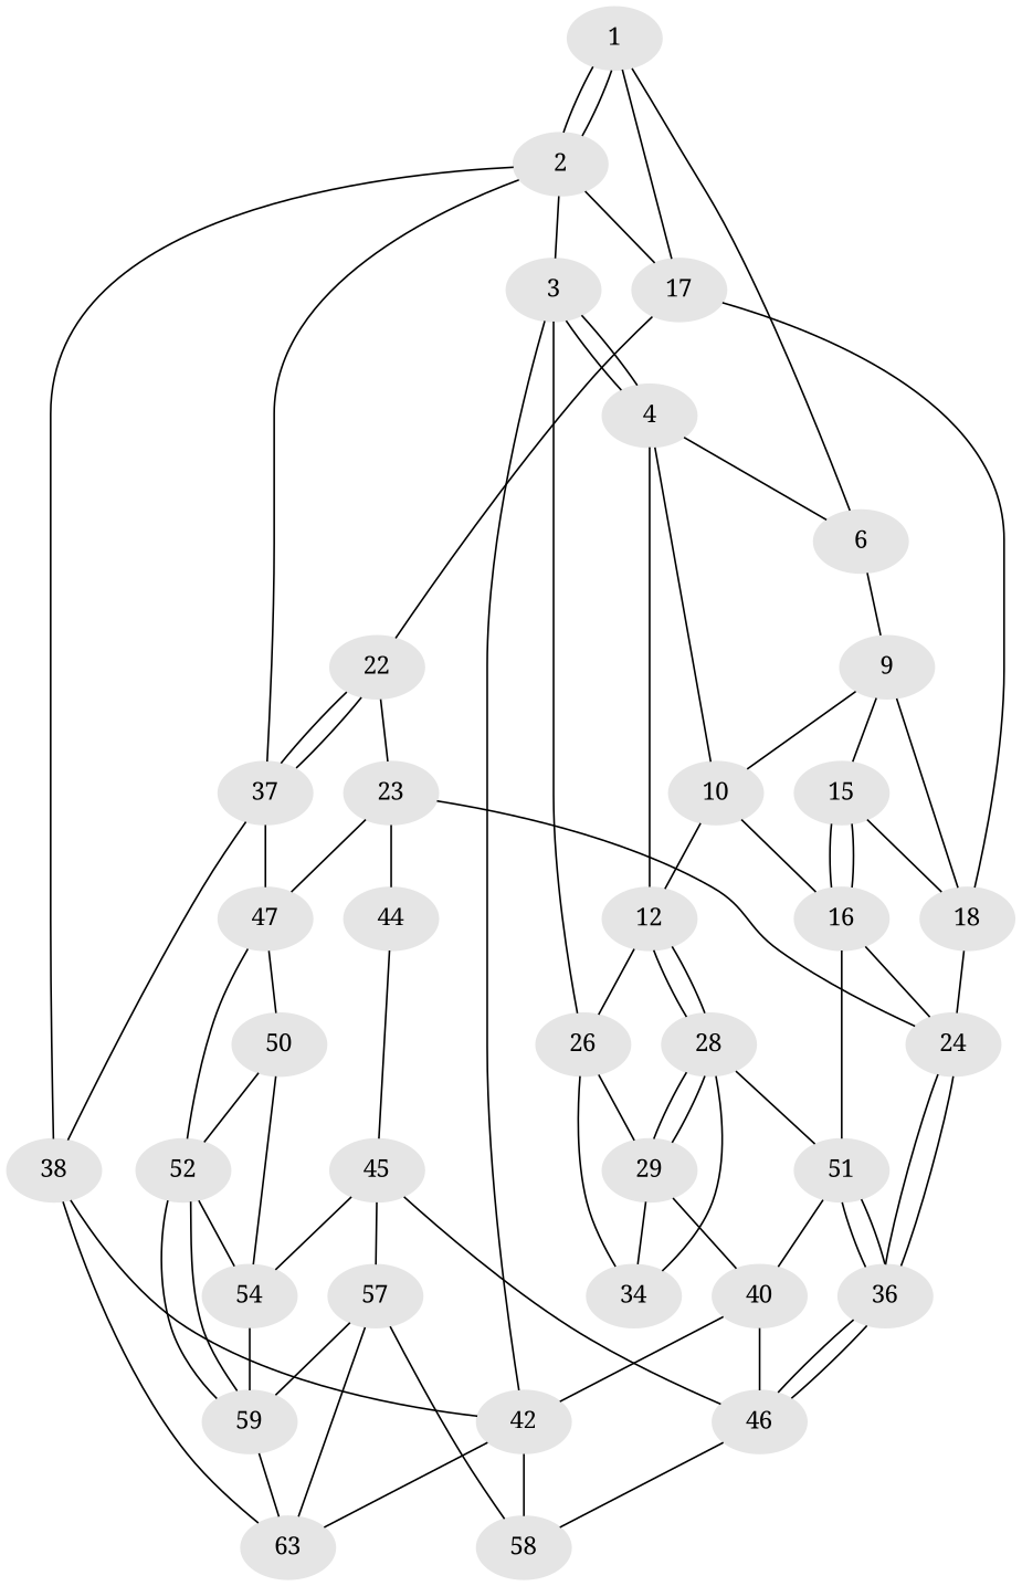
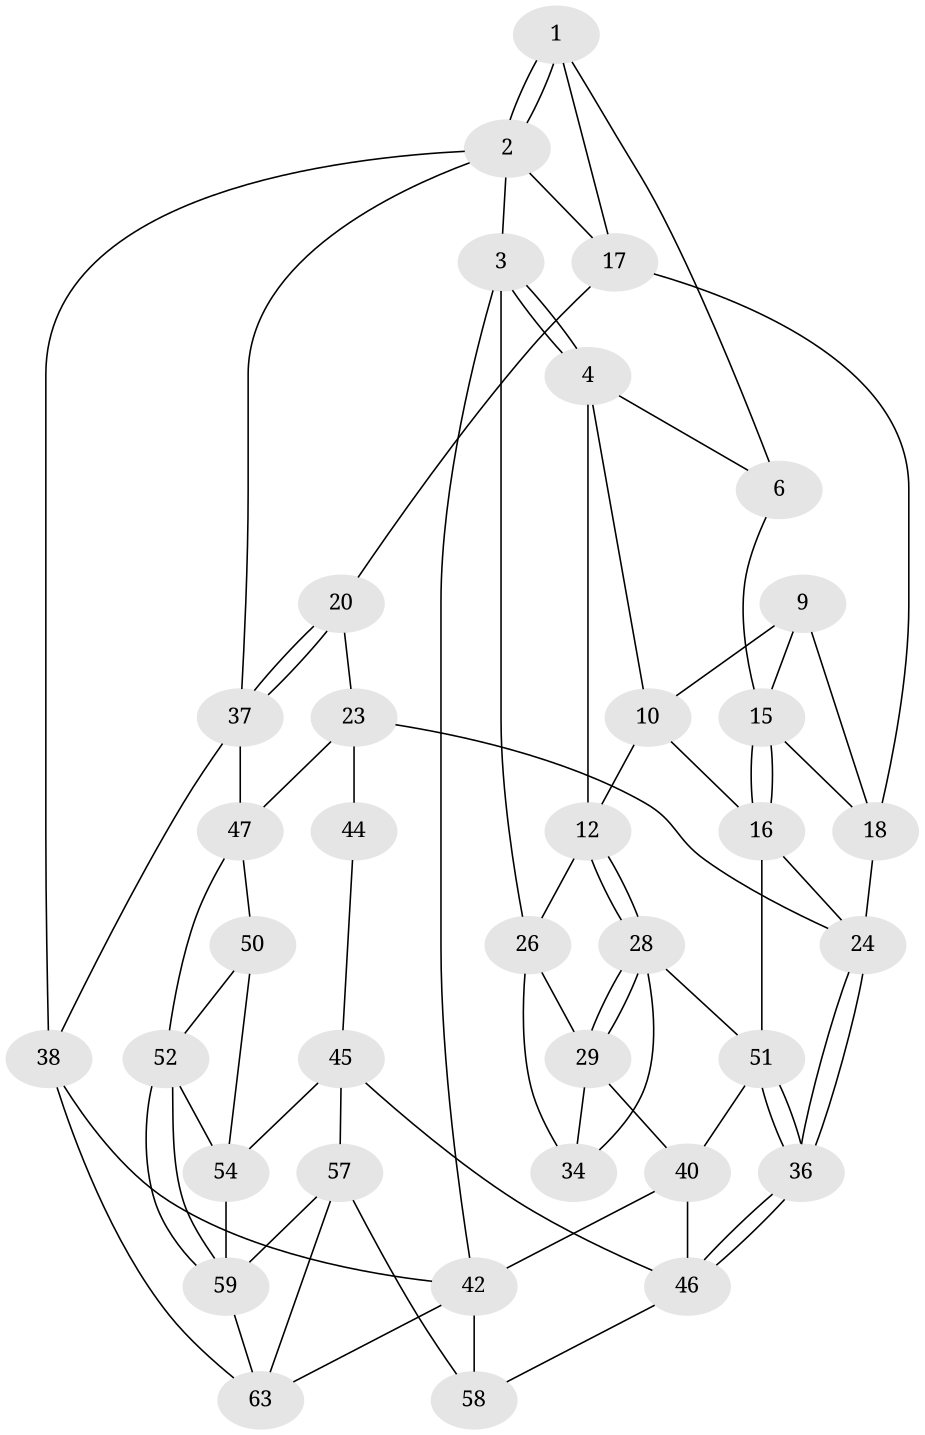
  graph {
    fontname="Noto Serif"
    node [color=gray90 fontname="Noto Serif" style=filled]
    edge [fontname="Noto Serif"]
    1 [super="+7"]
    2 [super="+19"]
    6 [super="+8"]
    17 [super="+20"]
    3
    37 [super="+39"]
    38
    9 [super="+14"]
    18 [super="+21"]
-   22
+   22 [label=20]
    4 [super="+5"]
    26 [super="+27"]
    42 [super="+62"]
    47 [super="+48"]
    63 [super="+64"]
    10 [super="+11"]
    12 [super="+13"]
    29
    34 [super="+35"]
    58
    16 [super="+30"]
    28 [super="+33"]
    15
    24 [super="+25"]
    n25 [label=51 super="+32"]
    36
    40 [super="+41"]
    23 [super="+43"]
    44
    45 [super="+56"]
    50 [super="+51"]
    52 [super="+53"]
    46 [super="+49"]
    54 [super="+55"]
    57 [super="+61"]
    59 [super="+60"]
    1 -- 2
    1 -- 2
    1 -- 6
    1 -- 17
    2 -- 17
    2 -- 3
    2 -- 37
    2 -- 38
-   6 -- 9
+   6 -- 15
    17 -- 18
    17 -- 22
    3 -- 4
    3 -- 4
    3 -- 26
    3 -- 42
    37 -- 38
    37 -- 47
    38 -- 42
    38 -- 63
    9 -- 18
    9 -- 10
    9 -- 15
    18 -- 24
    22 -- 37
    22 -- 37
    22 -- 23
    4 -- 6
    4 -- 10
    4 -- 12
    26 -- 29
    26 -- 34
    42 -- 63
    42 -- 58
    47 -- 50
    47 -- 52
    10 -- 12
    10 -- 16
    12 -- 26
    12 -- 28
    12 -- 28
    29 -- 34
    29 -- 40
    16 -- 24
    16 -- n25
    28 -- 29
    28 -- 29
    28 -- 34
    28 -- n25
    15 -- 18
    15 -- 16
    15 -- 16
    24 -- 36
    24 -- 36
    n25 -- 36
    n25 -- 36
    n25 -- 40
    36 -- 46
    36 -- 46
    40 -- 42
    40 -- 46
    23 -- 47
    23 -- 24
    23 -- 44
    44 -- 45
    45 -- 46
    45 -- 54
    45 -- 57
    50 -- 52
    50 -- 54
    52 -- 54
    52 -- 59
    52 -- 59
    46 -- 58
    54 -- 59
    57 -- 63
    57 -- 58
    57 -- 59
    59 -- 63
  }
